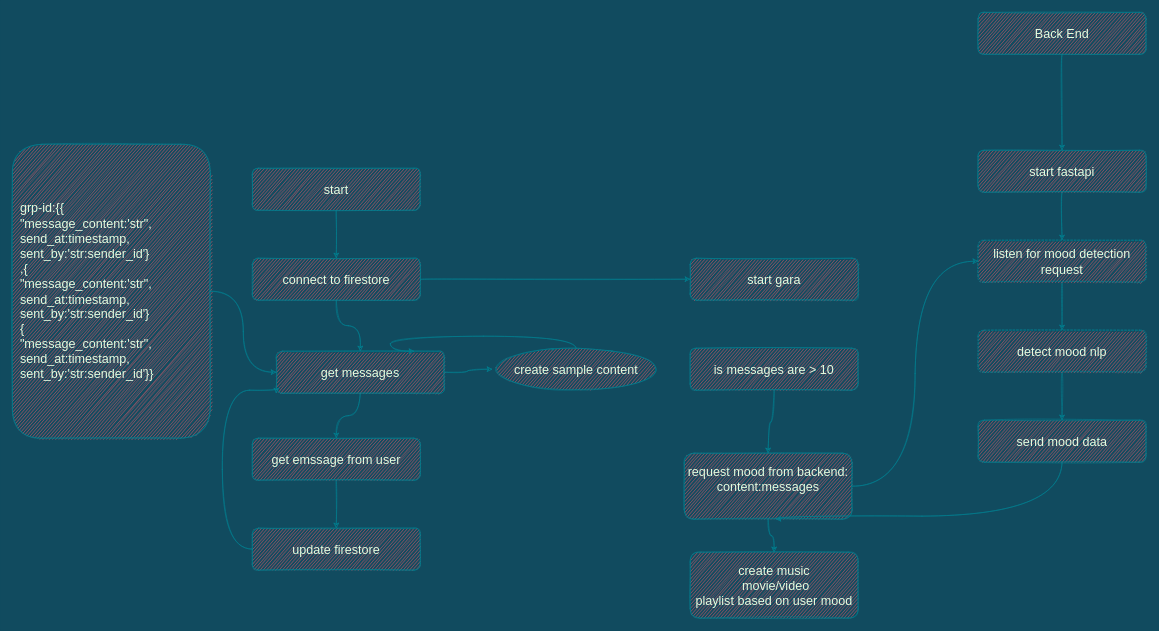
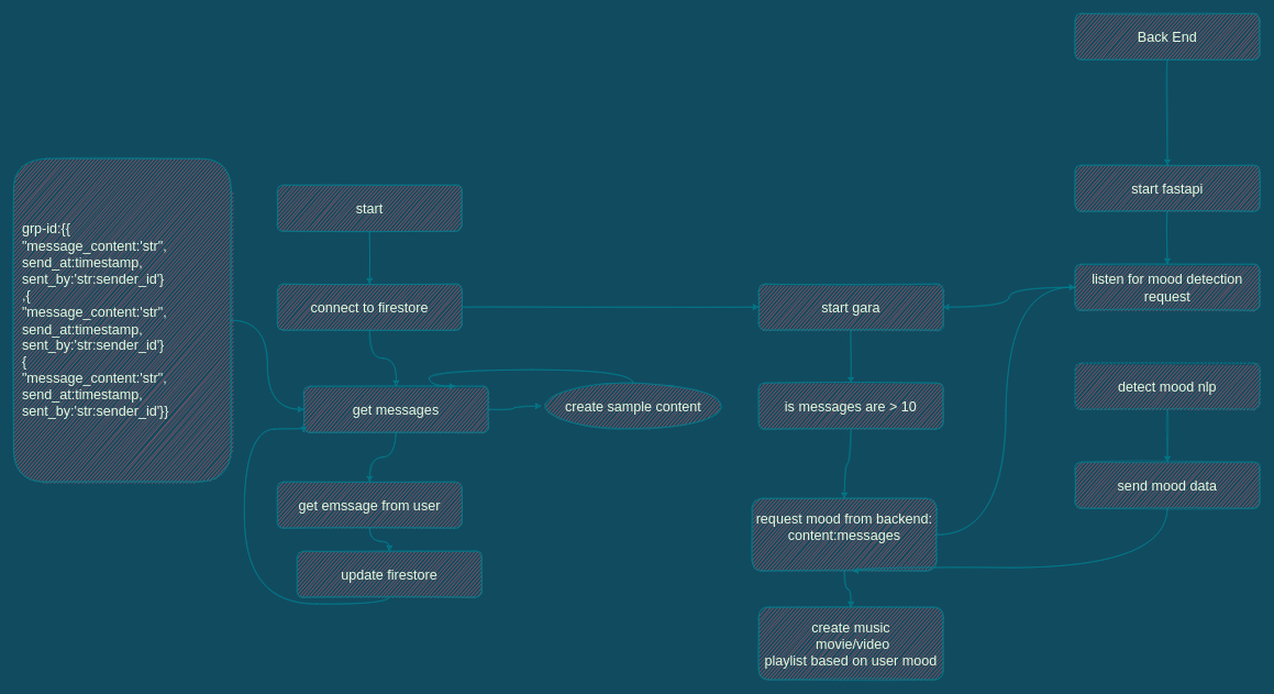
  <mxCell id="0" />
  <mxCell id="1" parent="0" />
  <mxCell id="2" value="" style="edgeStyle=orthogonalEdgeStyle;rounded=1;orthogonalLoop=1;jettySize=auto;html=1;fontSize=21;sketch=1;curved=1;labelBackgroundColor=#114B5F;strokeColor=#028090;fontColor=#E4FDE1;" parent="1" source="3" target="28" edge="1"><mxGeometry relative="1" as="geometry" /></mxCell>
  <mxCell id="3" value="Back End" style="rounded=1;whiteSpace=wrap;html=1;fontSize=21;sketch=1;fillColor=#F45B69;strokeColor=#028090;fontColor=#E4FDE1;" parent="1" vertex="1"><mxGeometry x="1630" y="20" width="280" height="70" as="geometry" /></mxCell>
  <mxCell id="4" value="" style="edgeStyle=orthogonalEdgeStyle;rounded=1;orthogonalLoop=1;jettySize=auto;html=1;fontSize=21;sketch=1;curved=1;labelBackgroundColor=#114B5F;strokeColor=#028090;fontColor=#E4FDE1;" parent="1" source="5" target="8" edge="1"><mxGeometry relative="1" as="geometry" /></mxCell>
  <mxCell id="5" value="start" style="rounded=1;whiteSpace=wrap;html=1;fontSize=21;sketch=1;fillColor=#F45B69;strokeColor=#028090;fontColor=#E4FDE1;" parent="1" vertex="1"><mxGeometry x="420" y="280" width="280" height="70" as="geometry" /></mxCell>
  <mxCell id="6" value="" style="edgeStyle=orthogonalEdgeStyle;rounded=1;orthogonalLoop=1;jettySize=auto;html=1;fontSize=21;sketch=1;curved=1;labelBackgroundColor=#114B5F;strokeColor=#028090;fontColor=#E4FDE1;" parent="1" source="8" target="11" edge="1"><mxGeometry relative="1" as="geometry" /></mxCell>
  <mxCell id="7" value="" style="edgeStyle=orthogonalEdgeStyle;rounded=1;orthogonalLoop=1;jettySize=auto;html=1;fontSize=21;sketch=1;curved=1;labelBackgroundColor=#114B5F;strokeColor=#028090;fontColor=#E4FDE1;" parent="1" source="8" target="21" edge="1"><mxGeometry relative="1" as="geometry" /></mxCell>
  <mxCell id="8" value="connect to firestore" style="rounded=1;whiteSpace=wrap;html=1;fontSize=21;sketch=1;fillColor=#F45B69;strokeColor=#028090;fontColor=#E4FDE1;" parent="1" vertex="1"><mxGeometry x="420" y="430" width="280" height="70" as="geometry" /></mxCell>
  <mxCell id="9" value="" style="edgeStyle=orthogonalEdgeStyle;rounded=1;orthogonalLoop=1;jettySize=auto;html=1;fontSize=21;sketch=1;curved=1;labelBackgroundColor=#114B5F;strokeColor=#028090;fontColor=#E4FDE1;" parent="1" source="11" target="15" edge="1"><mxGeometry relative="1" as="geometry" /></mxCell>
  <mxCell id="10" value="" style="edgeStyle=orthogonalEdgeStyle;rounded=1;orthogonalLoop=1;jettySize=auto;html=1;fontSize=21;sketch=1;curved=1;labelBackgroundColor=#114B5F;strokeColor=#028090;fontColor=#E4FDE1;" parent="1" source="11" target="17" edge="1"><mxGeometry relative="1" as="geometry" /></mxCell>
  <mxCell id="11" value="get messages" style="rounded=1;whiteSpace=wrap;html=1;fontSize=21;sketch=1;fillColor=#F45B69;strokeColor=#028090;fontColor=#E4FDE1;" parent="1" vertex="1"><mxGeometry x="460" y="585" width="280" height="70" as="geometry" /></mxCell>
  <mxCell id="12" style="edgeStyle=orthogonalEdgeStyle;rounded=1;orthogonalLoop=1;jettySize=auto;html=1;entryX=0;entryY=0.5;entryDx=0;entryDy=0;fontSize=21;sketch=1;curved=1;labelBackgroundColor=#114B5F;strokeColor=#028090;fontColor=#E4FDE1;" parent="1" source="13" target="11" edge="1"><mxGeometry relative="1" as="geometry" /></mxCell>
  <mxCell id="13" value="grp-id:{{&lt;br style=&quot;font-size: 21px;&quot;&gt;&quot;message_content:'str&quot;,&lt;br style=&quot;font-size: 21px;&quot;&gt;send_at:timestamp,&lt;br style=&quot;font-size: 21px;&quot;&gt;sent_by:'str:sender_id'}&lt;br style=&quot;font-size: 21px;&quot;&gt;,{&lt;br style=&quot;font-size: 21px;&quot;&gt;&quot;message_content:'str&quot;,&lt;br style=&quot;font-size: 21px;&quot;&gt;send_at:timestamp,&lt;br style=&quot;font-size: 21px;&quot;&gt;sent_by:'str:sender_id'}&lt;br style=&quot;font-size: 21px;&quot;&gt;{&lt;br style=&quot;font-size: 21px;&quot;&gt;&quot;message_content:'str&quot;,&lt;br style=&quot;font-size: 21px;&quot;&gt;send_at:timestamp,&lt;br style=&quot;font-size: 21px;&quot;&gt;&lt;div style=&quot;font-size: 21px;&quot;&gt;&lt;span style=&quot;background-color: initial; font-size: 21px;&quot;&gt;sent_by:'str:sender_id'}}&lt;/span&gt;&lt;/div&gt;" style="rounded=1;whiteSpace=wrap;html=1;align=left;spacingLeft=11;fontSize=21;sketch=1;fillColor=#F45B69;strokeColor=#028090;fontColor=#E4FDE1;" parent="1" vertex="1"><mxGeometry x="20" y="240" width="330" height="490" as="geometry" /></mxCell>
  <mxCell id="14" style="edgeStyle=orthogonalEdgeStyle;rounded=1;orthogonalLoop=1;jettySize=auto;html=1;entryX=0.821;entryY=0;entryDx=0;entryDy=0;entryPerimeter=0;fontSize=21;sketch=1;curved=1;labelBackgroundColor=#114B5F;strokeColor=#028090;fontColor=#E4FDE1;" parent="1" source="15" target="11" edge="1"><mxGeometry relative="1" as="geometry"><Array as="points"><mxPoint x="960" y="560" /><mxPoint x="650" y="560" /></Array></mxGeometry></mxCell>
  <mxCell id="15" value="create sample content" style="ellipse;whiteSpace=wrap;html=1;fontSize=21;sketch=1;fillColor=#F45B69;strokeColor=#028090;fontColor=#E4FDE1;" parent="1" vertex="1"><mxGeometry x="820" y="580" width="280" height="70" as="geometry" /></mxCell>
  <mxCell id="16" value="" style="edgeStyle=orthogonalEdgeStyle;rounded=1;orthogonalLoop=1;jettySize=auto;html=1;fontSize=21;sketch=1;curved=1;labelBackgroundColor=#114B5F;strokeColor=#028090;fontColor=#E4FDE1;" parent="1" source="17" target="19" edge="1"><mxGeometry relative="1" as="geometry" /></mxCell>
  <mxCell id="17" value="get emssage from user" style="rounded=1;whiteSpace=wrap;html=1;fontSize=21;sketch=1;fillColor=#F45B69;strokeColor=#028090;fontColor=#E4FDE1;" parent="1" vertex="1"><mxGeometry x="420" y="730" width="280" height="70" as="geometry" /></mxCell>
  <mxCell id="18" style="edgeStyle=orthogonalEdgeStyle;rounded=1;orthogonalLoop=1;jettySize=auto;html=1;entryX=0;entryY=1;entryDx=0;entryDy=0;fontSize=21;sketch=1;curved=1;labelBackgroundColor=#114B5F;strokeColor=#028090;fontColor=#E4FDE1;" parent="1" source="19" target="11" edge="1"><mxGeometry relative="1" as="geometry"><Array as="points"><mxPoint x="370" y="915" /><mxPoint x="370" y="650" /></Array></mxGeometry></mxCell>
- <mxCell id="19" value="update firestore&lt;br style=&quot;font-size: 21px;&quot;&gt;" style="rounded=1;whiteSpace=wrap;html=1;fontSize=21;sketch=1;fillColor=#F45B69;strokeColor=#028090;fontColor=#E4FDE1;" parent="1" vertex="1"><mxGeometry x="420" y="880" width="280" height="70" as="geometry" /></mxCell>
+ <mxCell id="19" value="update firestore&lt;br style=&quot;font-size: 21px;&quot;&gt;" style="rounded=1;whiteSpace=wrap;html=1;fontSize=21;sketch=1;fillColor=#F45B69;strokeColor=#028090;fontColor=#E4FDE1;" parent="1" vertex="1"><mxGeometry x="450" y="835" width="280" height="70" as="geometry" /></mxCell>
+ <mxCell id="20" value="" style="edgeStyle=orthogonalEdgeStyle;rounded=1;orthogonalLoop=1;jettySize=auto;html=1;fontSize=21;sketch=1;curved=1;labelBackgroundColor=#114B5F;strokeColor=#028090;fontColor=#E4FDE1;" parent="1" source="21" target="23" edge="1"><mxGeometry relative="1" as="geometry" /></mxCell>
  <mxCell id="21" value="start gara" style="rounded=1;whiteSpace=wrap;html=1;fontSize=21;sketch=1;fillColor=#F45B69;strokeColor=#028090;fontColor=#E4FDE1;" parent="1" vertex="1"><mxGeometry x="1150" y="430" width="280" height="70" as="geometry" /></mxCell>
  <mxCell id="22" value="" style="edgeStyle=orthogonalEdgeStyle;rounded=1;orthogonalLoop=1;jettySize=auto;html=1;fontSize=21;sketch=1;curved=1;labelBackgroundColor=#114B5F;strokeColor=#028090;fontColor=#E4FDE1;" parent="1" source="23" target="26" edge="1"><mxGeometry relative="1" as="geometry" /></mxCell>
  <mxCell id="23" value="is messages are &amp;gt; 10" style="rounded=1;whiteSpace=wrap;html=1;fontSize=21;sketch=1;fillColor=#F45B69;strokeColor=#028090;fontColor=#E4FDE1;" parent="1" vertex="1"><mxGeometry x="1150" y="580" width="280" height="70" as="geometry" /></mxCell>
  <mxCell id="24" style="edgeStyle=orthogonalEdgeStyle;rounded=1;orthogonalLoop=1;jettySize=auto;html=1;entryX=0;entryY=0.5;entryDx=0;entryDy=0;fontSize=21;sketch=1;curved=1;labelBackgroundColor=#114B5F;strokeColor=#028090;fontColor=#E4FDE1;" parent="1" source="26" target="30" edge="1"><mxGeometry relative="1" as="geometry" /></mxCell>
  <mxCell id="25" value="" style="edgeStyle=orthogonalEdgeStyle;rounded=1;orthogonalLoop=1;jettySize=auto;html=1;fontSize=21;sketch=1;curved=1;labelBackgroundColor=#114B5F;strokeColor=#028090;fontColor=#E4FDE1;" parent="1" source="26" target="35" edge="1"><mxGeometry relative="1" as="geometry" /></mxCell>
  <mxCell id="26" value="request mood from backend:&lt;br style=&quot;font-size: 21px;&quot;&gt;content:messages&lt;br style=&quot;font-size: 21px;&quot;&gt;&lt;br style=&quot;font-size: 21px;&quot;&gt;" style="rounded=1;whiteSpace=wrap;html=1;fontSize=21;sketch=1;fillColor=#F45B69;strokeColor=#028090;fontColor=#E4FDE1;" parent="1" vertex="1"><mxGeometry x="1140" y="755" width="280" height="110" as="geometry" /></mxCell>
  <mxCell id="27" value="" style="edgeStyle=orthogonalEdgeStyle;rounded=1;orthogonalLoop=1;jettySize=auto;html=1;fontSize=21;sketch=1;curved=1;labelBackgroundColor=#114B5F;strokeColor=#028090;fontColor=#E4FDE1;" parent="1" source="28" target="30" edge="1"><mxGeometry relative="1" as="geometry" /></mxCell>
  <mxCell id="28" value="start fastapi" style="rounded=1;whiteSpace=wrap;html=1;fontSize=21;sketch=1;fillColor=#F45B69;strokeColor=#028090;fontColor=#E4FDE1;" parent="1" vertex="1"><mxGeometry x="1630" y="250" width="280" height="70" as="geometry" /></mxCell>
- <mxCell id="29" value="" style="edgeStyle=orthogonalEdgeStyle;rounded=1;orthogonalLoop=1;jettySize=auto;html=1;fontSize=21;sketch=1;curved=1;labelBackgroundColor=#114B5F;strokeColor=#028090;fontColor=#E4FDE1;" parent="1" source="30" target="32" edge="1"><mxGeometry relative="1" as="geometry" /></mxCell>
- <mxCell id="30" value="listen for mood detection request" style="rounded=1;whiteSpace=wrap;html=1;fontSize=21;sketch=1;fillColor=#F45B69;strokeColor=#028090;fontColor=#E4FDE1;dashed=1;" parent="1" vertex="1"><mxGeometry x="1630" y="400" width="280" height="70" as="geometry" /></mxCell>
+ <mxCell id="29" value="" style="edgeStyle=orthogonalEdgeStyle;rounded=1;orthogonalLoop=1;jettySize=auto;html=1;fontSize=21;sketch=1;curved=1;labelBackgroundColor=#114B5F;strokeColor=#028090;fontColor=#E4FDE1;" parent="1" source="30" target="21" edge="1"><mxGeometry relative="1" as="geometry" /></mxCell>
+ <mxCell id="30" value="listen for mood detection request" style="rounded=1;whiteSpace=wrap;html=1;fontSize=21;sketch=1;fillColor=#F45B69;strokeColor=#028090;fontColor=#E4FDE1;" parent="1" vertex="1"><mxGeometry x="1630" y="400" width="280" height="70" as="geometry" /></mxCell>
  <mxCell id="31" value="" style="edgeStyle=orthogonalEdgeStyle;rounded=1;orthogonalLoop=1;jettySize=auto;html=1;fontSize=21;sketch=1;curved=1;labelBackgroundColor=#114B5F;strokeColor=#028090;fontColor=#E4FDE1;" parent="1" source="32" target="34" edge="1"><mxGeometry relative="1" as="geometry" /></mxCell>
  <mxCell id="32" value="detect mood nlp" style="rounded=1;whiteSpace=wrap;html=1;fontSize=21;sketch=1;fillColor=#F45B69;strokeColor=#028090;fontColor=#E4FDE1;dashed=1;" parent="1" vertex="1"><mxGeometry x="1630" y="550" width="280" height="70" as="geometry" /></mxCell>
  <mxCell id="33" style="edgeStyle=orthogonalEdgeStyle;rounded=1;orthogonalLoop=1;jettySize=auto;html=1;entryX=0.545;entryY=0.995;entryDx=0;entryDy=0;entryPerimeter=0;fontSize=21;sketch=1;curved=1;labelBackgroundColor=#114B5F;strokeColor=#028090;fontColor=#E4FDE1;" parent="1" source="34" target="26" edge="1"><mxGeometry relative="1" as="geometry"><Array as="points"><mxPoint x="1770" y="860" /><mxPoint x="1303" y="860" /></Array></mxGeometry></mxCell>
  <mxCell id="34" value="send mood data" style="rounded=1;whiteSpace=wrap;html=1;fontSize=21;sketch=1;fillColor=#F45B69;strokeColor=#028090;fontColor=#E4FDE1;" parent="1" vertex="1"><mxGeometry x="1630" y="700" width="280" height="70" as="geometry" /></mxCell>
  <mxCell id="35" value="create music &lt;br style=&quot;font-size: 21px;&quot;&gt;&amp;nbsp;movie/video&lt;br style=&quot;font-size: 21px;&quot;&gt;playlist based on user mood" style="rounded=1;whiteSpace=wrap;html=1;fontSize=21;sketch=1;fillColor=#F45B69;strokeColor=#028090;fontColor=#E4FDE1;" parent="1" vertex="1"><mxGeometry x="1150" y="920" width="280" height="110" as="geometry" /></mxCell>
